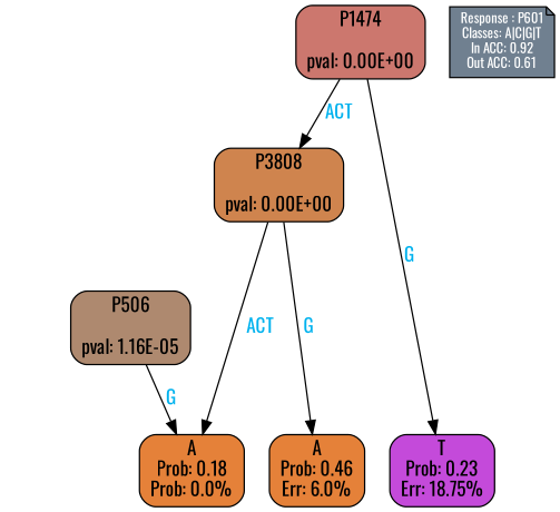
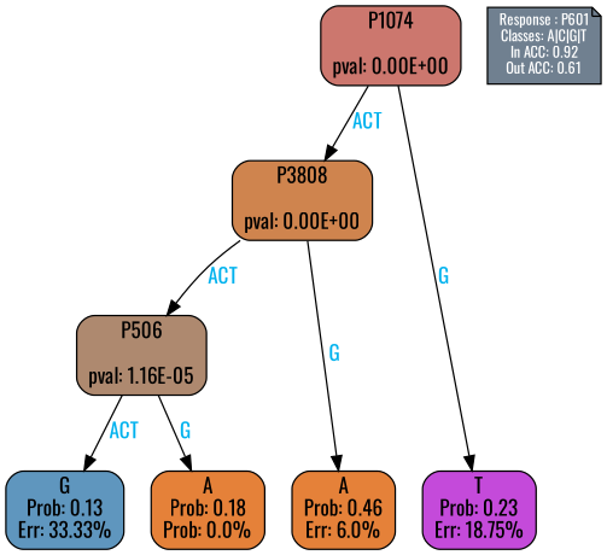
  digraph {
    fontname=Oswald
    ranksep=equally
    splines=polylines
    node [color=black fillcolor="#e58139" fontname=Oswald shape=box style="filled, rounded"]
    edge [fontcolor=deepskyblue2 fontname=Oswald]
+   n1 [fillcolor="#5f96be" label="G\nProb: 0.13\nErr: 33.33%"]
    n2 [label="A\nProb: 0.18\nProb: 0.0%"]
    n3 [label="A\nProb: 0.46\nErr: 6.0%"]
    n4 [fillcolor="#c44ada" label="T\nProb: 0.23\nErr: 18.75%"]
    n5 [align=left fillcolor=slategray fontcolor=white fontsize=10 label="Response : P601\nClasses: A|C|G|T\nIn ACC: 0.92\nOut ACC: 0.61\n" shape=note style=filled]
-   n6 [fillcolor="#cc776e" label="P1474\n\npval: 0.00E+00"]
+   n6 [fillcolor="#cc776e" label="P1074\n\npval: 0.00E+00"]
    n7 [fillcolor="#cf844e" label="P3808\n\npval: 0.00E+00"]
    n8 [fillcolor="#ae896f" label="P506\n\npval: 1.16E-05"]
    subgraph sub_1 {
      rank=same
+     n1
      n2
      n3
      n4
    }
    subgraph sub_2 {
      rank=same
      n5
      n6
    }
    n6 -> n4 [label=G]
    n6 -> n7 [label=ACT]
    n7 -> n3 [label=G]
-   n7 -> n2 [label=ACT]
+   n7 -> n8 [label=ACT]
+   n8 -> n1 [label=ACT]
    n8 -> n2 [label=G]
  }
